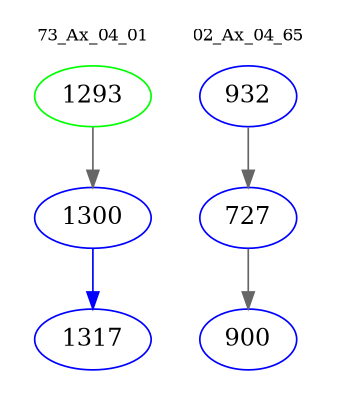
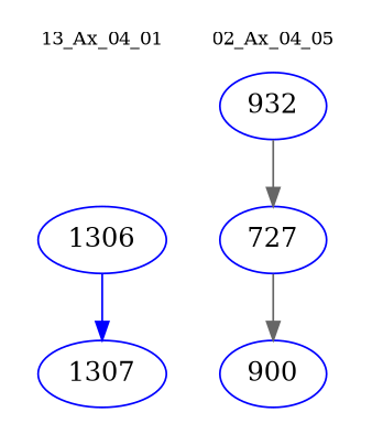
  digraph {
    node [color=blue]
    edge [color=gray40]
-   n1 [color=green label=1293]
-   n2 [label=1300]
-   n3 [label=1317]
+   n2 [label=1306]
+   n3 [label=1307]
    n4 [label=932]
    n5 [label=727]
    n6 [label=900]
    subgraph cluster_1 {
      color=white
      fontsize=10
-     label="73_Ax_04_01"
-     n1
+     label="13_Ax_04_01"
      n2
      n3
    }
    subgraph cluster_2 {
      color=white
      fontsize=10
-     label="02_Ax_04_65"
+     label="02_Ax_04_05"
      n4
      n5
      n6
    }
-   n1 -> n2
    n2 -> n3 [color=blue]
    n4 -> n5
    n5 -> n6
  }
